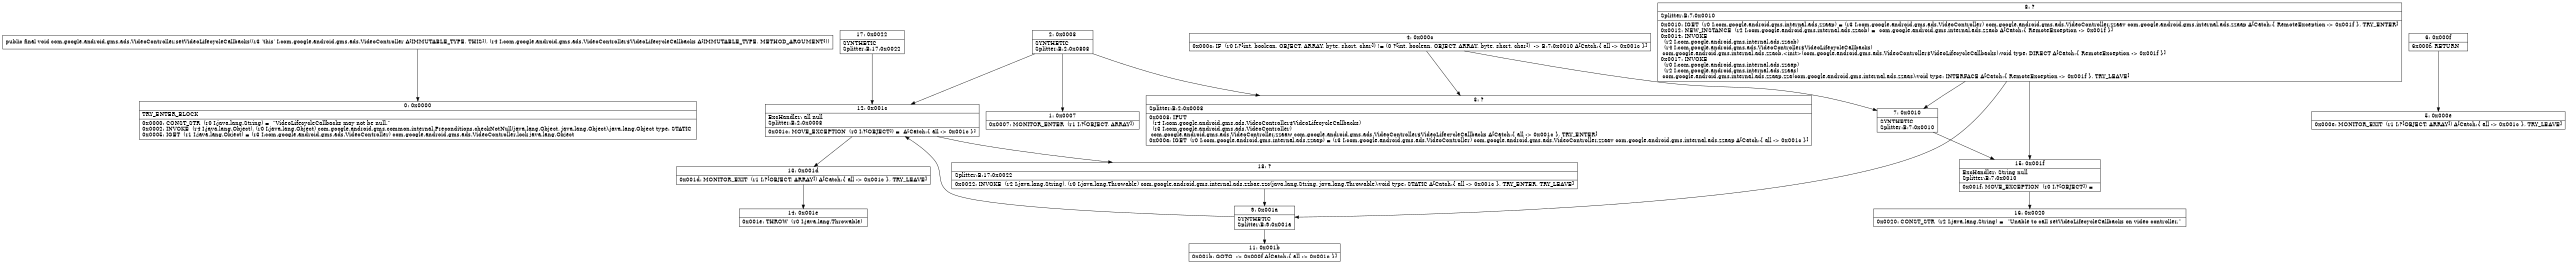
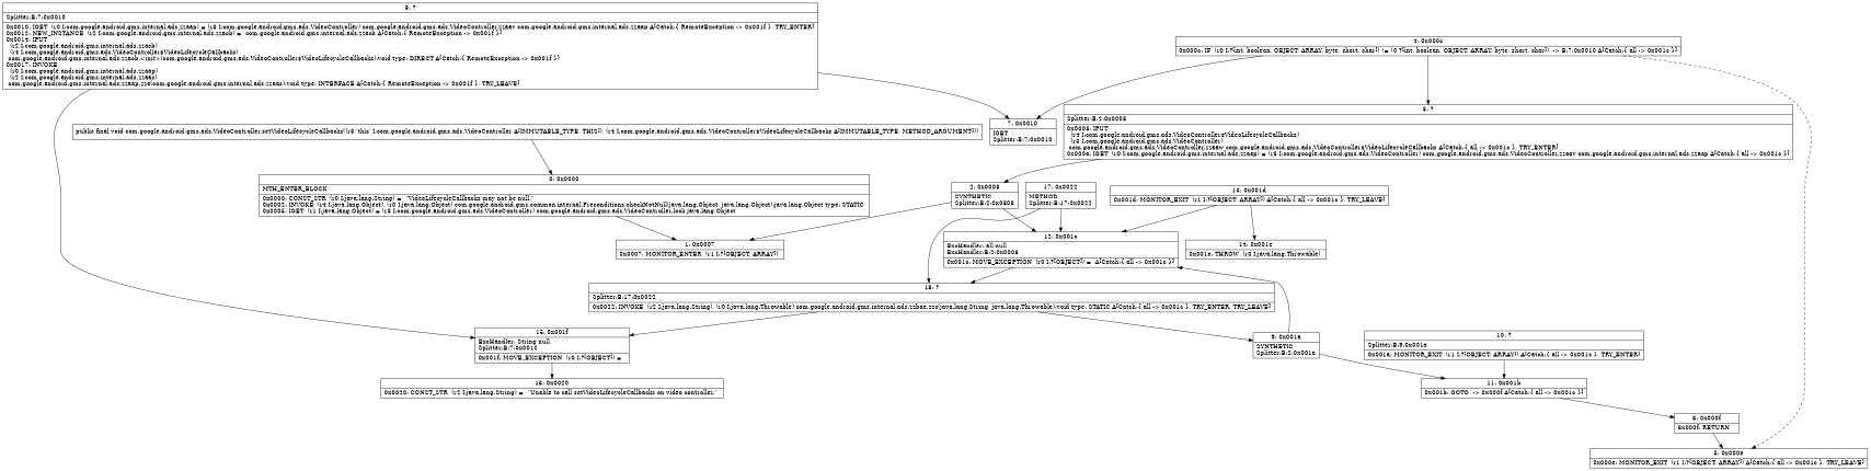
  digraph {
    node [shape=record]
-   n1 [label="{0\:\ 0x0000|TRY_ENTER_BLOCK\l|0x0000: CONST_STR  (r0 I:java.lang.String) =  \"VideoLifecycleCallbacks may not be null.\" \l0x0002: INVOKE  (r4 I:java.lang.Object), (r0 I:java.lang.Object) com.google.android.gms.common.internal.Preconditions.checkNotNull(java.lang.Object, java.lang.Object):java.lang.Object type: STATIC \l0x0005: IGET  (r1 I:java.lang.Object) = (r3 I:com.google.android.gms.ads.VideoController) com.google.android.gms.ads.VideoController.lock java.lang.Object \l}"]
+   n1 [label="{0\:\ 0x0000|MTH_ENTER_BLOCK\l|0x0000: CONST_STR  (r0 I:java.lang.String) =  \"VideoLifecycleCallbacks may not be null.\" \l0x0002: INVOKE  (r4 I:java.lang.Object), (r0 I:java.lang.Object) com.google.android.gms.common.internal.Preconditions.checkNotNull(java.lang.Object, java.lang.Object):java.lang.Object type: STATIC \l0x0005: IGET  (r1 I:java.lang.Object) = (r3 I:com.google.android.gms.ads.VideoController) com.google.android.gms.ads.VideoController.lock java.lang.Object \l}"]
    n2 [label="{1\:\ 0x0007|0x0007: MONITOR_ENTER  (r1 I:?[OBJECT, ARRAY]) \l}"]
    n3 [label="{2\:\ 0x0008|SYNTHETIC\lSplitter:B:2:0x0808\l}"]
    n4 [label="{3\:\ ?|Splitter:B:2:0x0008\l|0x0008: IPUT  \l  (r4 I:com.google.android.gms.ads.VideoController$VideoLifecycleCallbacks)\l  (r3 I:com.google.android.gms.ads.VideoController)\l com.google.android.gms.ads.VideoController.zzaaw com.google.android.gms.ads.VideoController$VideoLifecycleCallbacks A[Catch:\{ all \-\> 0x001c \}, TRY_ENTER]\l0x000a: IGET  (r0 I:com.google.android.gms.internal.ads.zzaap) = (r3 I:com.google.android.gms.ads.VideoController) com.google.android.gms.ads.VideoController.zzaav com.google.android.gms.internal.ads.zzaap A[Catch:\{ all \-\> 0x001c \}]\l}"]
-   n5 [label="{12\:\ 0x001c|ExcHandler: all null\lSplitter:B:2:0x0008\l|0x001c: MOVE_EXCEPTION  (r0 I:?[OBJECT]) =  A[Catch:\{ all \-\> 0x001c \}]\l}"]
+   n5 [label="{12\:\ 0x001c|ExcHandler: all null\lExcHandler:B:2:0x0008\l|0x001c: MOVE_EXCEPTION  (r0 I:?[OBJECT]) =  A[Catch:\{ all \-\> 0x001c \}]\l}"]
    n6 [label="{13\:\ 0x001d|0x001d: MONITOR_EXIT  (r1 I:?[OBJECT, ARRAY]) A[Catch:\{ all \-\> 0x001c \}, TRY_LEAVE]\l}"]
    n7 [label="{18\:\ ?|Splitter:B:17:0x0022\l|0x0022: INVOKE  (r2 I:java.lang.String), (r0 I:java.lang.Throwable) com.google.android.gms.internal.ads.zzbae.zzc(java.lang.String, java.lang.Throwable):void type: STATIC A[Catch:\{ all \-\> 0x001c \}, TRY_ENTER, TRY_LEAVE]\l}"]
    n8 [label="{4\:\ 0x000c|0x000c: IF  (r0 I:?[int, boolean, OBJECT, ARRAY, byte, short, char]) != (0 ?[int, boolean, OBJECT, ARRAY, byte, short, char])  \-\> B:7:0x0010 A[Catch:\{ all \-\> 0x001c \}]\l}"]
    n9 [label="{5\:\ 0x000e|0x000e: MONITOR_EXIT  (r1 I:?[OBJECT, ARRAY]) A[Catch:\{ all \-\> 0x001c \}, TRY_LEAVE]\l}"]
-   n10 [label="{7\:\ 0x0010|SYNTHETIC\lSplitter:B:7:0x0010\l}"]
+   n10 [label="{7\:\ 0x0010|IGET\lSplitter:B:7:0x0010\l}"]
    n11 [label="{15\:\ 0x001f|ExcHandler: String null\lSplitter:B:7:0x0010\l|0x001f: MOVE_EXCEPTION  (r0 I:?[OBJECT]) =  \l}"]
    n12 [label="{6\:\ 0x000f|6x000f: RETURN   \l}"]
-   n13 [label="{8\:\ ?|Splitter:B:7:0x0010\l|0x0010: IGET  (r0 I:com.google.android.gms.internal.ads.zzaap) = (r3 I:com.google.android.gms.ads.VideoController) com.google.android.gms.ads.VideoController.zzaav com.google.android.gms.internal.ads.zzaap A[Catch:\{ RemoteException \-\> 0x001f \}, TRY_ENTER]\l0x0012: NEW_INSTANCE  (r2 I:com.google.android.gms.internal.ads.zzacb) =  com.google.android.gms.internal.ads.zzacb A[Catch:\{ RemoteException \-\> 0x001f \}]\l0x0014: INVOKE  \l  (r2 I:com.google.android.gms.internal.ads.zzacb)\l  (r4 I:com.google.android.gms.ads.VideoController$VideoLifecycleCallbacks)\l com.google.android.gms.internal.ads.zzacb.\<init\>(com.google.android.gms.ads.VideoController$VideoLifecycleCallbacks):void type: DIRECT A[Catch:\{ RemoteException \-\> 0x001f \}]\l0x0017: INVOKE  \l  (r0 I:com.google.android.gms.internal.ads.zzaap)\l  (r2 I:com.google.android.gms.internal.ads.zzaas)\l com.google.android.gms.internal.ads.zzaap.zza(com.google.android.gms.internal.ads.zzaas):void type: INTERFACE A[Catch:\{ RemoteException \-\> 0x001f \}, TRY_LEAVE]\l}"]
-   n14 [label="{9\:\ 0x001a|SYNTHETIC\lSplitter:B:9:0x001a\l}"]
+   n13 [label="{8\:\ ?|Splitter:B:7:0x0010\l|0x0010: IGET  (r0 I:com.google.android.gms.internal.ads.zzaap) = (r3 I:com.google.android.gms.ads.VideoController) com.google.android.gms.ads.VideoController.zzaav com.google.android.gms.internal.ads.zzaap A[Catch:\{ RemoteException \-\> 0x001f \}, TRY_ENTER]\l0x0012: NEW_INSTANCE  (r2 I:com.google.android.gms.internal.ads.zzacb) =  com.google.android.gms.internal.ads.zzacb A[Catch:\{ RemoteException \-\> 0x001f \}]\l0x0014: IPUT  \l  (r2 I:com.google.android.gms.internal.ads.zzacb)\l  (r4 I:com.google.android.gms.ads.VideoController$VideoLifecycleCallbacks)\l com.google.android.gms.internal.ads.zzacb.\<init\>(com.google.android.gms.ads.VideoController$VideoLifecycleCallbacks):void type: DIRECT A[Catch:\{ RemoteException \-\> 0x001f \}]\l0x0017: INVOKE  \l  (r0 I:com.google.android.gms.internal.ads.zzaap)\l  (r2 I:com.google.android.gms.internal.ads.zzaas)\l com.google.android.gms.internal.ads.zzaap.zza(com.google.android.gms.internal.ads.zzaas):void type: INTERFACE A[Catch:\{ RemoteException \-\> 0x001f \}, TRY_LEAVE]\l}"]
+   n14 [label="{9\:\ 0x001a|SYNTHETIC\lSplitter:B:2:0x001a\l}"]
    n15 [label="{16\:\ 0x0020|0x0020: CONST_STR  (r2 I:java.lang.String) =  \"Unable to call setVideoLifecycleCallbacks on video controller.\" \l}"]
    n16 [label="{11\:\ 0x001b|0x001b: GOTO  \-\> 0x000f A[Catch:\{ all \-\> 0x001c \}]\l}"]
+   n17 [label="{10\:\ ?|Splitter:B:9:0x001a\l|0x001a: MONITOR_EXIT  (r1 I:?[OBJECT, ARRAY]) A[Catch:\{ all \-\> 0x001c \}, TRY_ENTER]\l}"]
    n18 [label="{14\:\ 0x001e|0x001e: THROW  (r0 I:java.lang.Throwable) \l}"]
-   n19 [label="{17\:\ 0x0022|SYNTHETIC\lSplitter:B:17:0x0022\l}"]
+   n19 [label="{17\:\ 0x0022|METHOD\lSplitter:B:17:0x0022\l}"]
    n20 [label="{public final void com.google.android.gms.ads.VideoController.setVideoLifecycleCallbacks((r3 'this' I:com.google.android.gms.ads.VideoController A[IMMUTABLE_TYPE, THIS]), (r4 I:com.google.android.gms.ads.VideoController$VideoLifecycleCallbacks A[IMMUTABLE_TYPE, METHOD_ARGUMENT])) }"]
+   n1 -> n2
    n3 -> n2
-   n3 -> n4
+   n4 -> n3
    n3 -> n5
-   n5 -> n6
+   n6 -> n5
    n5 -> n7
    n6 -> n18
    n7 -> n14
    n8 -> n4
+   n8 -> n9 [style=dashed]
    n8 -> n10
-   n10 -> n11
+   n7 -> n11
    n11 -> n15
    n12 -> n9
    n13 -> n10
    n13 -> n11
-   n13 -> n14
    n14 -> n5
    n14 -> n16
+   n16 -> n12
+   n17 -> n16
    n19 -> n5
+   n19 -> n7
    n20 -> n1
  }
